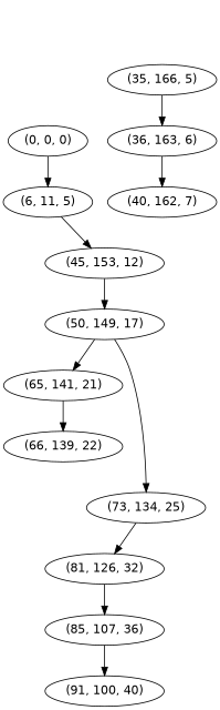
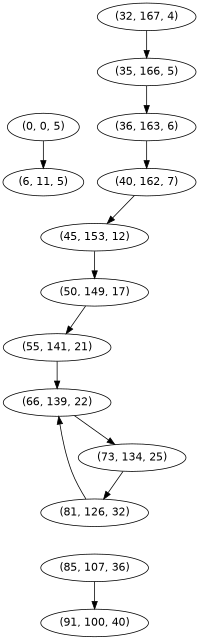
  digraph {
    fontname="DejaVu Sans"
    node [fontname="DejaVu Sans"]
    edge [fontname="DejaVu Sans"]
-   "(0, 0, 0)"
+   "(0, 0, 0)" [label="(0, 0, 5)"]
    "(6, 11, 5)"
+   "(32, 167, 4)"
    "(35, 166, 5)"
    "(36, 163, 6)"
    "(40, 162, 7)"
    "(45, 153, 12)"
    n8 [label="(50, 149, 17)"]
-   "(65, 141, 21)"
+   "(65, 141, 21)" [label="(55, 141, 21)"]
    "(66, 139, 22)"
    "(73, 134, 25)"
    "(81, 126, 32)"
    "(85, 107, 36)"
    "(91, 100, 40)"
    "(0, 0, 0)" -> "(6, 11, 5)"
+   "(32, 167, 4)" -> "(35, 166, 5)"
    "(35, 166, 5)" -> "(36, 163, 6)"
    "(36, 163, 6)" -> "(40, 162, 7)"
-   "(6, 11, 5)" -> "(45, 153, 12)"
+   "(40, 162, 7)" -> "(45, 153, 12)"
    "(45, 153, 12)" -> n8
    n8 -> "(65, 141, 21)"
    "(65, 141, 21)" -> "(66, 139, 22)"
-   n8 -> "(73, 134, 25)"
+   "(66, 139, 22)" -> "(73, 134, 25)"
    "(73, 134, 25)" -> "(81, 126, 32)"
-   "(81, 126, 32)" -> "(85, 107, 36)"
+   "(81, 126, 32)" -> "(66, 139, 22)"
    "(85, 107, 36)" -> "(91, 100, 40)"
  }
